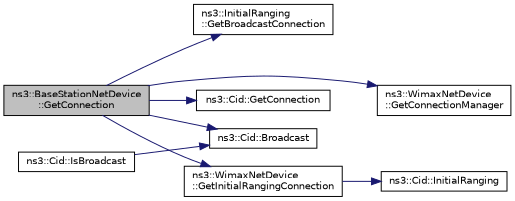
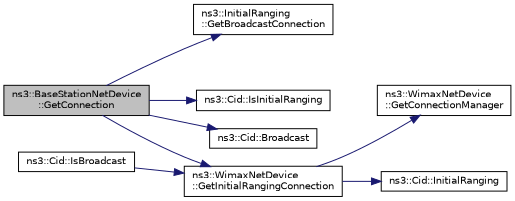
  digraph {
    rankdir=LR
    node [color=black fillcolor=white fontname=Helvetica fontsize=10 shape=record style=filled]
    edge [color=midnightblue fontname=Helvetica fontsize=10 labelfontname=Helvetica labelfontsize=10 style=solid]
    n1 [fillcolor=grey75 fontcolor=black height=0.2 label="ns3::BaseStationNetDevice\l::GetConnection" width=0.4]
    n2 [height=0.2 label="ns3::InitialRanging\l::GetBroadcastConnection" width=0.4]
    n3 [height=0.2 label="ns3::WimaxNetDevice\l::GetConnectionManager" width=0.4]
    n4 [height=0.2 label="ns3::WimaxNetDevice\l::GetInitialRangingConnection" width=0.4]
-   n5 [height=0.2 label="ns3::Cid::GetConnection" width=0.4]
+   n5 [height=0.2 label="ns3::Cid::IsInitialRanging" width=0.4]
    n6 [height=0.2 label="ns3::Cid::Broadcast" width=0.4]
    n7 [height=0.2 label="ns3::Cid::InitialRanging" width=0.4]
    n8 [height=0.2 label="ns3::Cid::IsBroadcast" width=0.4]
    n1 -> n2
-   n1 -> n3
+   n4 -> n3
    n1 -> n4
    n1 -> n5
    n1 -> n6
    n4 -> n7
-   n8 -> n6
+   n8 -> n4
  }
